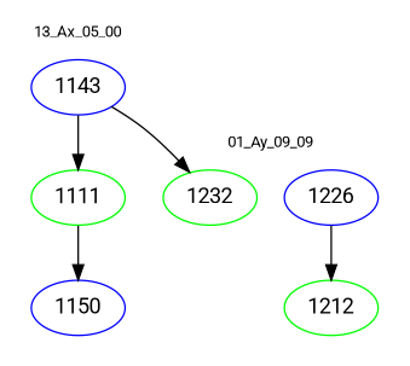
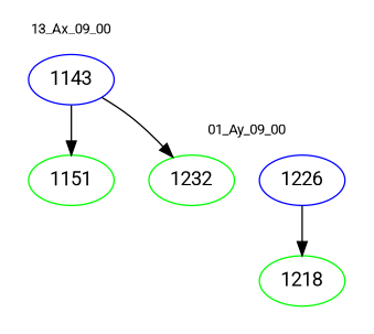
  digraph {
    fontname=Roboto
    node [color=blue fontname=Roboto]
    edge [color=black fontname=Roboto]
    n1 [label=1226]
-   n2 [color=green label=1212]
+   n2 [color=green label=1218]
    n3 [color=green label=1232]
    n4 [label=1143]
-   n5 [color=green label=1111]
-   n6 [label=1150]
+   n5 [color=green label=1151]
    subgraph cluster_1 {
      color=white
      fontsize=10
-     label="01_Ay_09_09"
+     label="01_Ay_09_00"
      n1
      n2
      n3
    }
    subgraph cluster_2 {
      color=white
      fontsize=10
-     label="13_Ax_05_00"
+     label="13_Ax_09_00"
      n4
      n5
-     n6
    }
    n1 -> n2
    n4 -> n3
    n4 -> n5
-   n5 -> n6
  }
